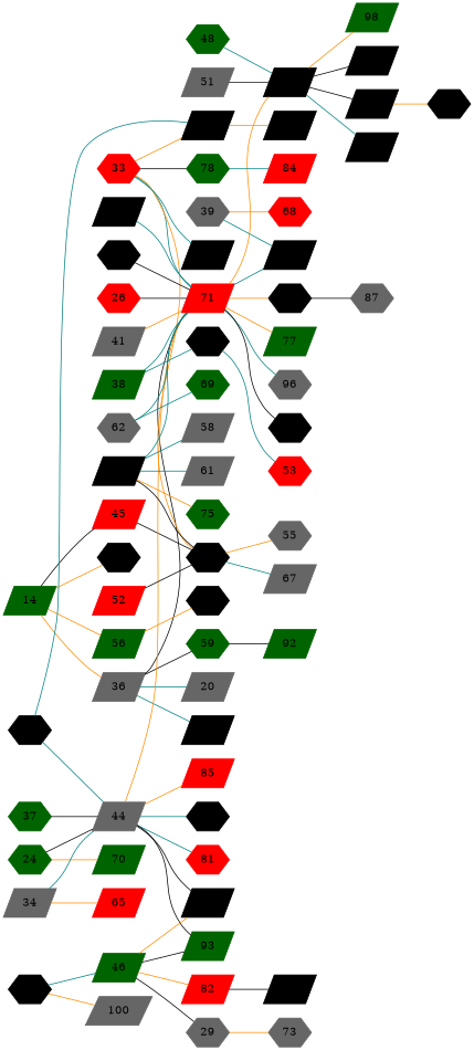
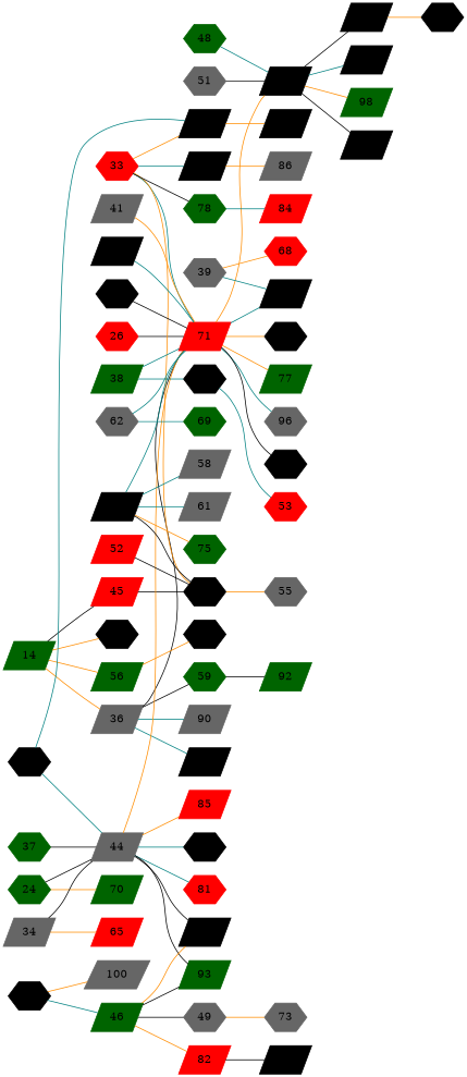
  graph {
    rankdir=LR
    node [color=black shape=parallelogram style=filled]
    edge [color=teal]
    36 [color=gray40 super="+9"]
    71 [color=red super="+5+21+61"]
    40
    59 [color=darkgreen shape=hexagon]
-   90 [color=gray40 label=20]
+   90 [color=gray40]
    14 [color=darkgreen]
    45 [color=red]
    47 [shape=hexagon]
    56 [color=darkgreen]
    54 [shape=hexagon super="+11+15+13+16+20+27"]
    94 [shape=hexagon]
    44 [color=gray40 super="+7+19+28"]
    72 [super="+6"]
    74 [shape=hexagon]
    81 [color=red shape=hexagon]
    85 [color=red]
    93 [color=darkgreen]
    23 [shape=hexagon]
    66 [super="+60"]
    95
    24 [color=darkgreen shape=hexagon]
    70 [color=darkgreen]
    89 [super="+29"]
    79 [super="+35+30"]
    76 [shape=hexagon]
    77 [color=darkgreen]
    96 [color=gray40 shape=hexagon]
    97 [shape=hexagon]
    26 [color=red shape=hexagon]
    46 [color=darkgreen super="+8"]
-   49 [color=gray40 shape=hexagon label=29]
+   49 [color=gray40 shape=hexagon]
    82 [color=red]
    31 [shape=hexagon]
    100 [color=gray40]
    33 [color=red shape=hexagon super="+10"]
    57
    78 [color=darkgreen shape=hexagon]
    55 [color=gray40 shape=hexagon]
-   67 [color=gray40]
+   86 [color=gray40]
    84 [color=red]
    34 [color=gray40]
    65 [color=red]
    92 [color=darkgreen]
    37 [color=darkgreen shape=hexagon]
    38 [color=darkgreen]
    42 [shape=hexagon]
    53 [color=red shape=hexagon]
    39 [color=gray40 shape=hexagon]
    68 [color=red shape=hexagon]
    41 [color=gray40]
    43
    58 [color=gray40]
    n54 [color=gray40 label=61]
    75 [color=darkgreen shape=hexagon]
    73 [color=gray40 shape=hexagon]
    83
    80
    91
    98 [color=darkgreen]
    99
    48 [color=darkgreen shape=hexagon]
    50
-   51 [color=gray40]
+   51 [color=gray40 shape=hexagon]
    52 [color=red]
    62 [color=gray40 shape=hexagon]
    69 [color=darkgreen shape=hexagon]
    64 [shape=hexagon]
-   87 [color=gray40 shape=hexagon]
    88 [shape=hexagon]
    36 -- 71 [color=black]
    36 -- 40
    36 -- 59 [color=black]
    36 -- 90
    71 -- 89
    71 -- 79 [color=darkorange weight=2]
    71 -- 76 [color=darkorange]
    71 -- 77 [color=darkorange]
    71 -- 96
    71 -- 97 [color=black]
    59 -- 92 [color=black]
    14 -- 36 [color=darkorange]
    14 -- 45 [color=black]
    14 -- 47 [color=darkorange]
    14 -- 56 [color=darkorange]
    45 -- 54 [color=black]
    56 -- 94 [color=darkorange]
    54 -- 55 [color=darkorange]
-   54 -- 67
    44 -- 71 [color=darkorange]
    44 -- 72 [color=black]
    44 -- 74
    44 -- 81
    44 -- 85 [color=darkorange]
    44 -- 93 [color=black]
    23 -- 44
    23 -- 66
    66 -- 95 [color=darkorange]
    24 -- 44 [color=black]
    24 -- 70 [color=darkorange]
    79 -- 80 [color=black]
    79 -- 91
    79 -- 98 [color=darkorange]
    79 -- 99 [color=black]
-   76 -- 87 [color=black]
    26 -- 71 [color=black]
    46 -- 72 [color=darkorange]
    46 -- 93 [color=black]
    46 -- 49 [color=black]
    46 -- 82 [color=darkorange]
    49 -- 73 [color=darkorange]
    82 -- 83 [color=black]
    31 -- 46
    31 -- 100 [color=darkorange]
    33 -- 71
    33 -- 54 [color=darkorange]
    33 -- 66 [color=darkorange]
    33 -- 57
    33 -- 78 [color=black]
+   57 -- 86 [color=darkorange]
    78 -- 84
-   34 -- 44
+   34 -- 44 [color=black]
    34 -- 65 [color=darkorange]
    37 -- 44 [color=black]
    38 -- 71
    38 -- 42
    42 -- 53
    39 -- 89
    39 -- 68 [color=darkorange]
    41 -- 71 [color=darkorange]
    43 -- 71
    43 -- 54 [color=black]
    43 -- 58
    43 -- n54
    43 -- 75 [color=darkorange]
    80 -- 88 [color=darkorange]
    48 -- 79
    50 -- 71
    51 -- 79 [color=black]
    52 -- 54 [color=black]
    62 -- 71
    62 -- 69
    64 -- 71 [color=black]
  }
